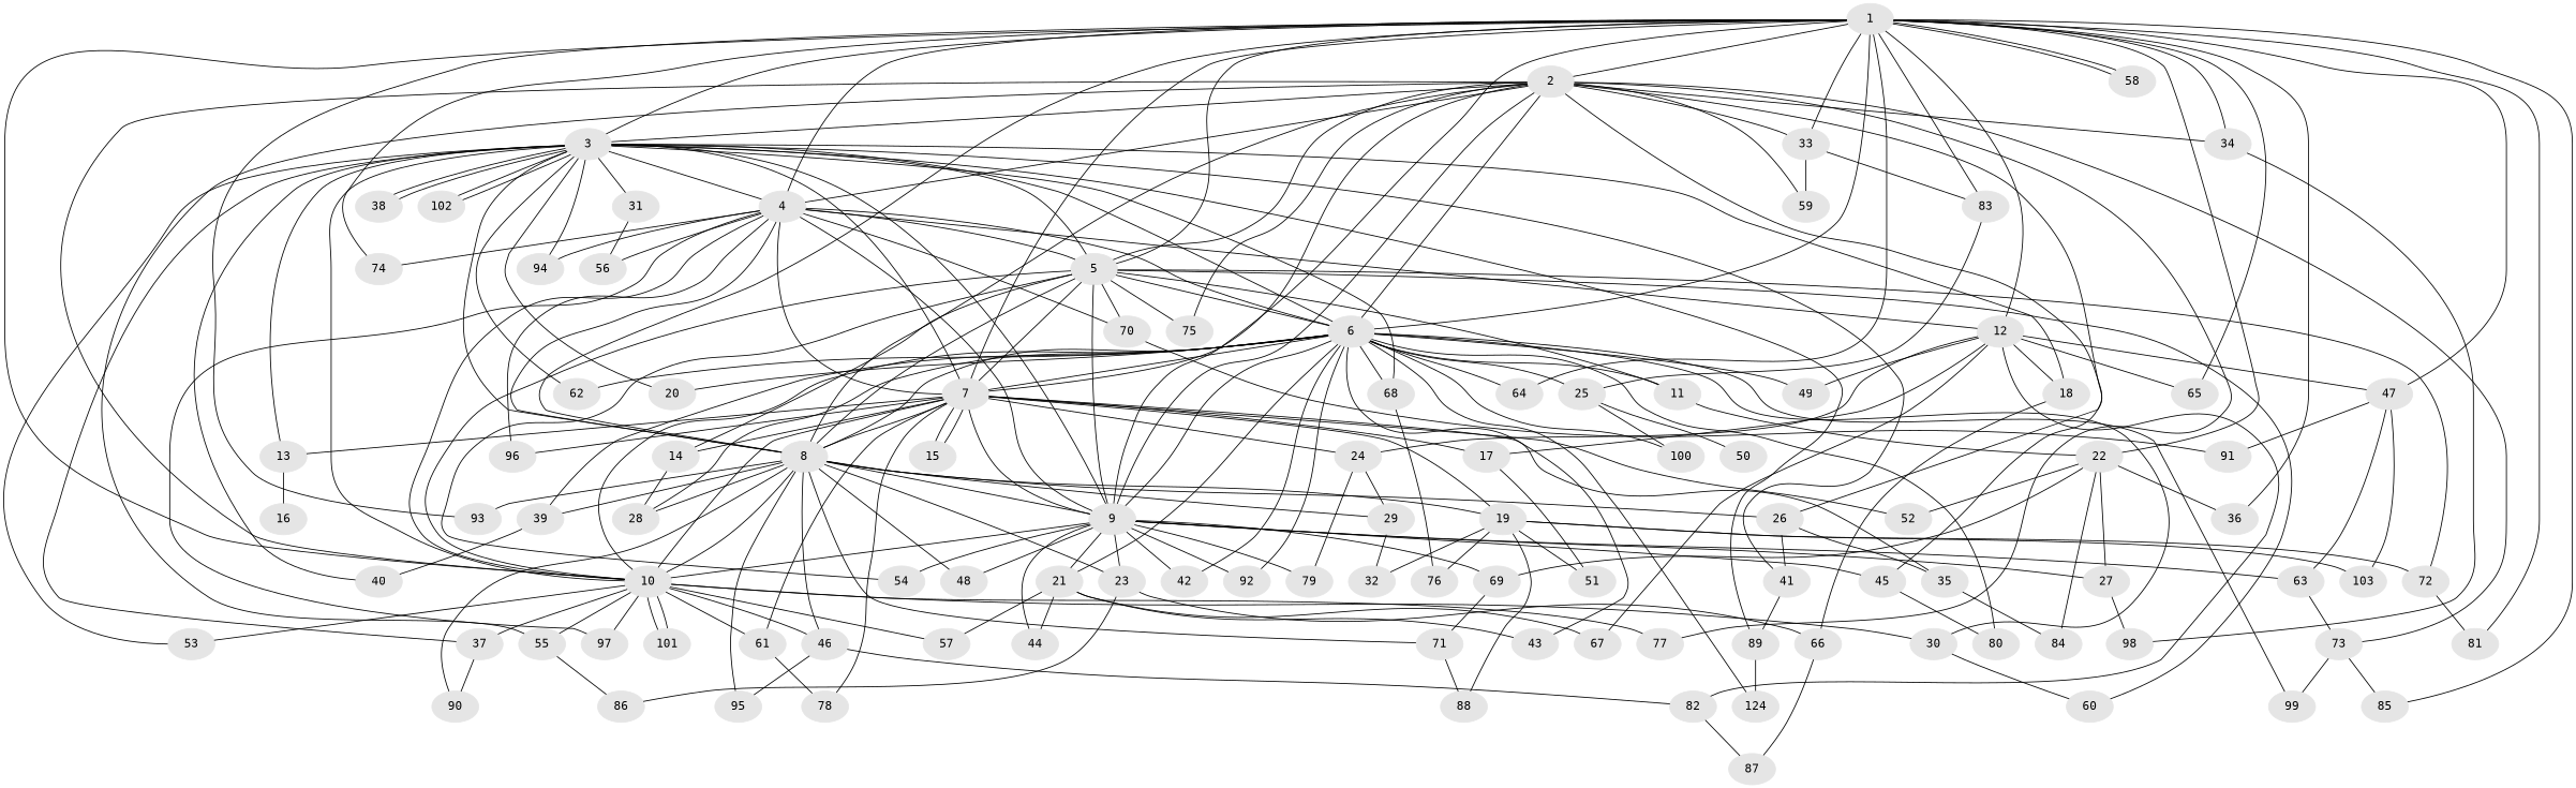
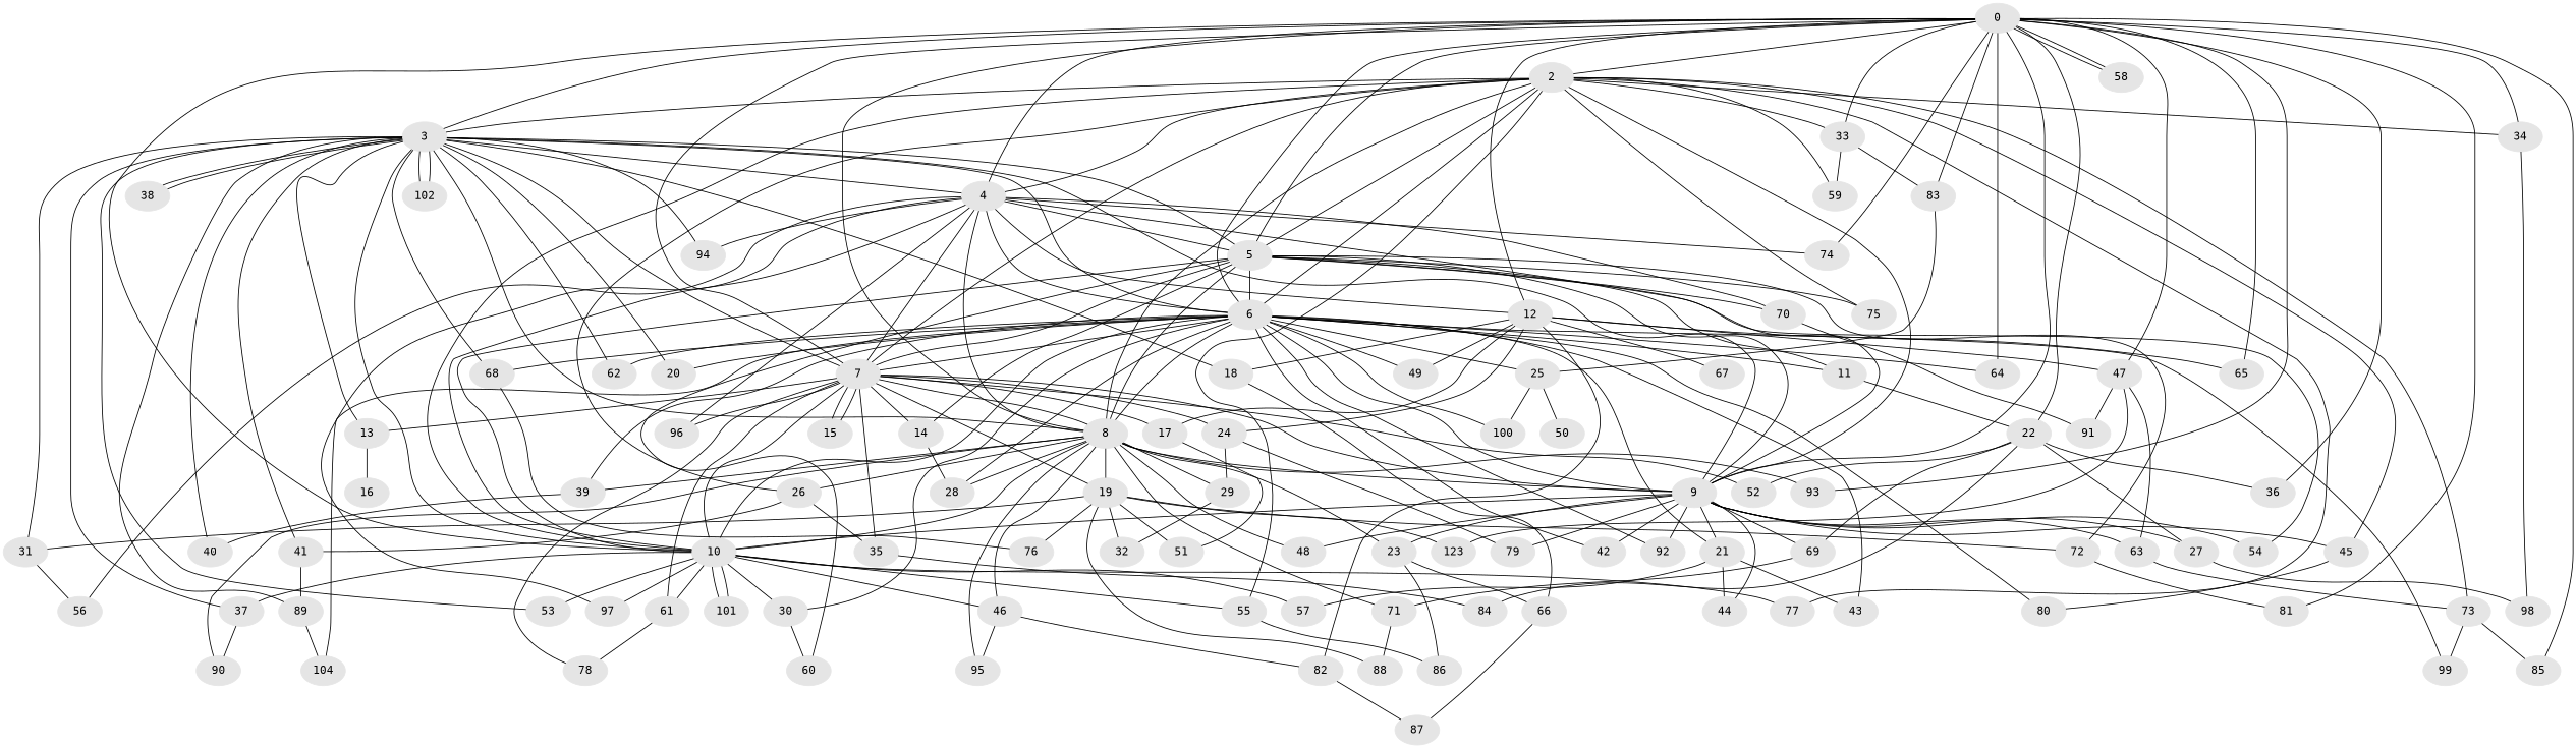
  graph {
    fontname="DejaVu Sans Mono"
    node [color=gray90 fontname="DejaVu Sans Mono" style=filled]
    edge [fontname="DejaVu Sans Mono"]
-   1
+   1 [label=0]
    2
    3
    4
    5
    6
    7
    8
    9
    10
    12
    22
    33
    34
    36
    47
    58
    64
    65
    74
    81
    83
    85
    93
    26
    45
    55
    59
    73
    75
    77
    13
    18
    20
    31
    37
    38
    40
    41
    53
    62
    68
    89
    94
    102
    56
    70
    96
    97
    11
    14
    54
    60
    72
    25
    21
    28
    30
    39
    42
    43
    49
    80
    92
    99
    100
-   104 [label=124]
+   104
    15
    17
    19
    24
    35
    52
    61
    78
    23
    29
    46
    48
    71
    90
    95
    27
    44
    63
    69
    79
    57
    101
    67
    82
    84
    50
    98
-   103
+   103 [label=123]
    91
    86
    16
    66
    76
    51
    32
    88
    87
    1 -- 2
    1 -- 3
    1 -- 4
    1 -- 5
    1 -- 6
    1 -- 7
    1 -- 8
    1 -- 9
    1 -- 10
    1 -- 12
    1 -- 22
    1 -- 33
    1 -- 34
    1 -- 36
    1 -- 47
    1 -- 58
    1 -- 58
    1 -- 64
    1 -- 65
    1 -- 74
    1 -- 81
    1 -- 83
    1 -- 85
    1 -- 93
    2 -- 3
    2 -- 4
    2 -- 5
    2 -- 6
    2 -- 7
    2 -- 8
    2 -- 9
    2 -- 10
    2 -- 33
    2 -- 34
    2 -- 26
    2 -- 45
    2 -- 55
    2 -- 59
    2 -- 73
    2 -- 75
    2 -- 77
    3 -- 4
    3 -- 5
    3 -- 6
    3 -- 7
    3 -- 8
    3 -- 9
    3 -- 10
    3 -- 13
    3 -- 18
    3 -- 20
    3 -- 31
    3 -- 37
    3 -- 38
    3 -- 38
    3 -- 40
    3 -- 41
    3 -- 53
    3 -- 62
    3 -- 68
    3 -- 89
    3 -- 94
    3 -- 102
    3 -- 102
    4 -- 5
    4 -- 6
    4 -- 7
    4 -- 8
    4 -- 9
    4 -- 10
    4 -- 12
    4 -- 74
    4 -- 94
    4 -- 56
    4 -- 70
    4 -- 96
    4 -- 97
    5 -- 6
    5 -- 7
    5 -- 8
    5 -- 9
    5 -- 10
    5 -- 75
    5 -- 70
    5 -- 11
    5 -- 14
    5 -- 54
    5 -- 60
    5 -- 72
    6 -- 7
    6 -- 8
    6 -- 9
    6 -- 10
    6 -- 64
    6 -- 20
    6 -- 62
    6 -- 68
    6 -- 11
    6 -- 25
    6 -- 21
    6 -- 28
    6 -- 30
    6 -- 39
    6 -- 42
    6 -- 43
    6 -- 49
    6 -- 80
    6 -- 92
    6 -- 99
    6 -- 100
    6 -- 104
    7 -- 8
    7 -- 9
    7 -- 10
    7 -- 13
    7 -- 96
    7 -- 14
    7 -- 15
    7 -- 15
    7 -- 17
    7 -- 19
    7 -- 24
    7 -- 35
    7 -- 52
    7 -- 61
    7 -- 78
    8 -- 9
    8 -- 10
    8 -- 93
    8 -- 26
    8 -- 28
    8 -- 39
    8 -- 19
    8 -- 23
    8 -- 29
    8 -- 46
    8 -- 48
    8 -- 71
    8 -- 90
    8 -- 95
    9 -- 10
    9 -- 45
    9 -- 54
    9 -- 21
    9 -- 42
    9 -- 92
    9 -- 23
    9 -- 48
    9 -- 27
    9 -- 44
    9 -- 63
    9 -- 69
    9 -- 79
    10 -- 55
    10 -- 77
    10 -- 37
    10 -- 53
    10 -- 97
    10 -- 30
    10 -- 61
    10 -- 46
    10 -- 57
    10 -- 101
    10 -- 101
    12 -- 47
    12 -- 65
    12 -- 18
    12 -- 49
    12 -- 17
    12 -- 24
    12 -- 67
    12 -- 82
    22 -- 36
    22 -- 52
    22 -- 27
    22 -- 69
    22 -- 84
    33 -- 83
    33 -- 59
    34 -- 98
    47 -- 63
    47 -- 103
    47 -- 91
    83 -- 25
    26 -- 41
    26 -- 35
    45 -- 80
    55 -- 86
    73 -- 85
    73 -- 99
    13 -- 16
    18 -- 66
    31 -- 56
    37 -- 90
    41 -- 89
    68 -- 76
    89 -- 104
    70 -- 91
    11 -- 22
    14 -- 28
    72 -- 81
    25 -- 100
    25 -- 50
    21 -- 43
    21 -- 44
    21 -- 57
-   21 -- 67
    30 -- 60
    39 -- 40
    17 -- 51
+   19 -- 31
    19 -- 72
    19 -- 103
    19 -- 76
    19 -- 51
    19 -- 32
    19 -- 88
    24 -- 29
    24 -- 79
    35 -- 84
    61 -- 78
    23 -- 86
    23 -- 66
    29 -- 32
    46 -- 95
    46 -- 82
    71 -- 88
    27 -- 98
    63 -- 73
    69 -- 71
    82 -- 87
    66 -- 87
  }
